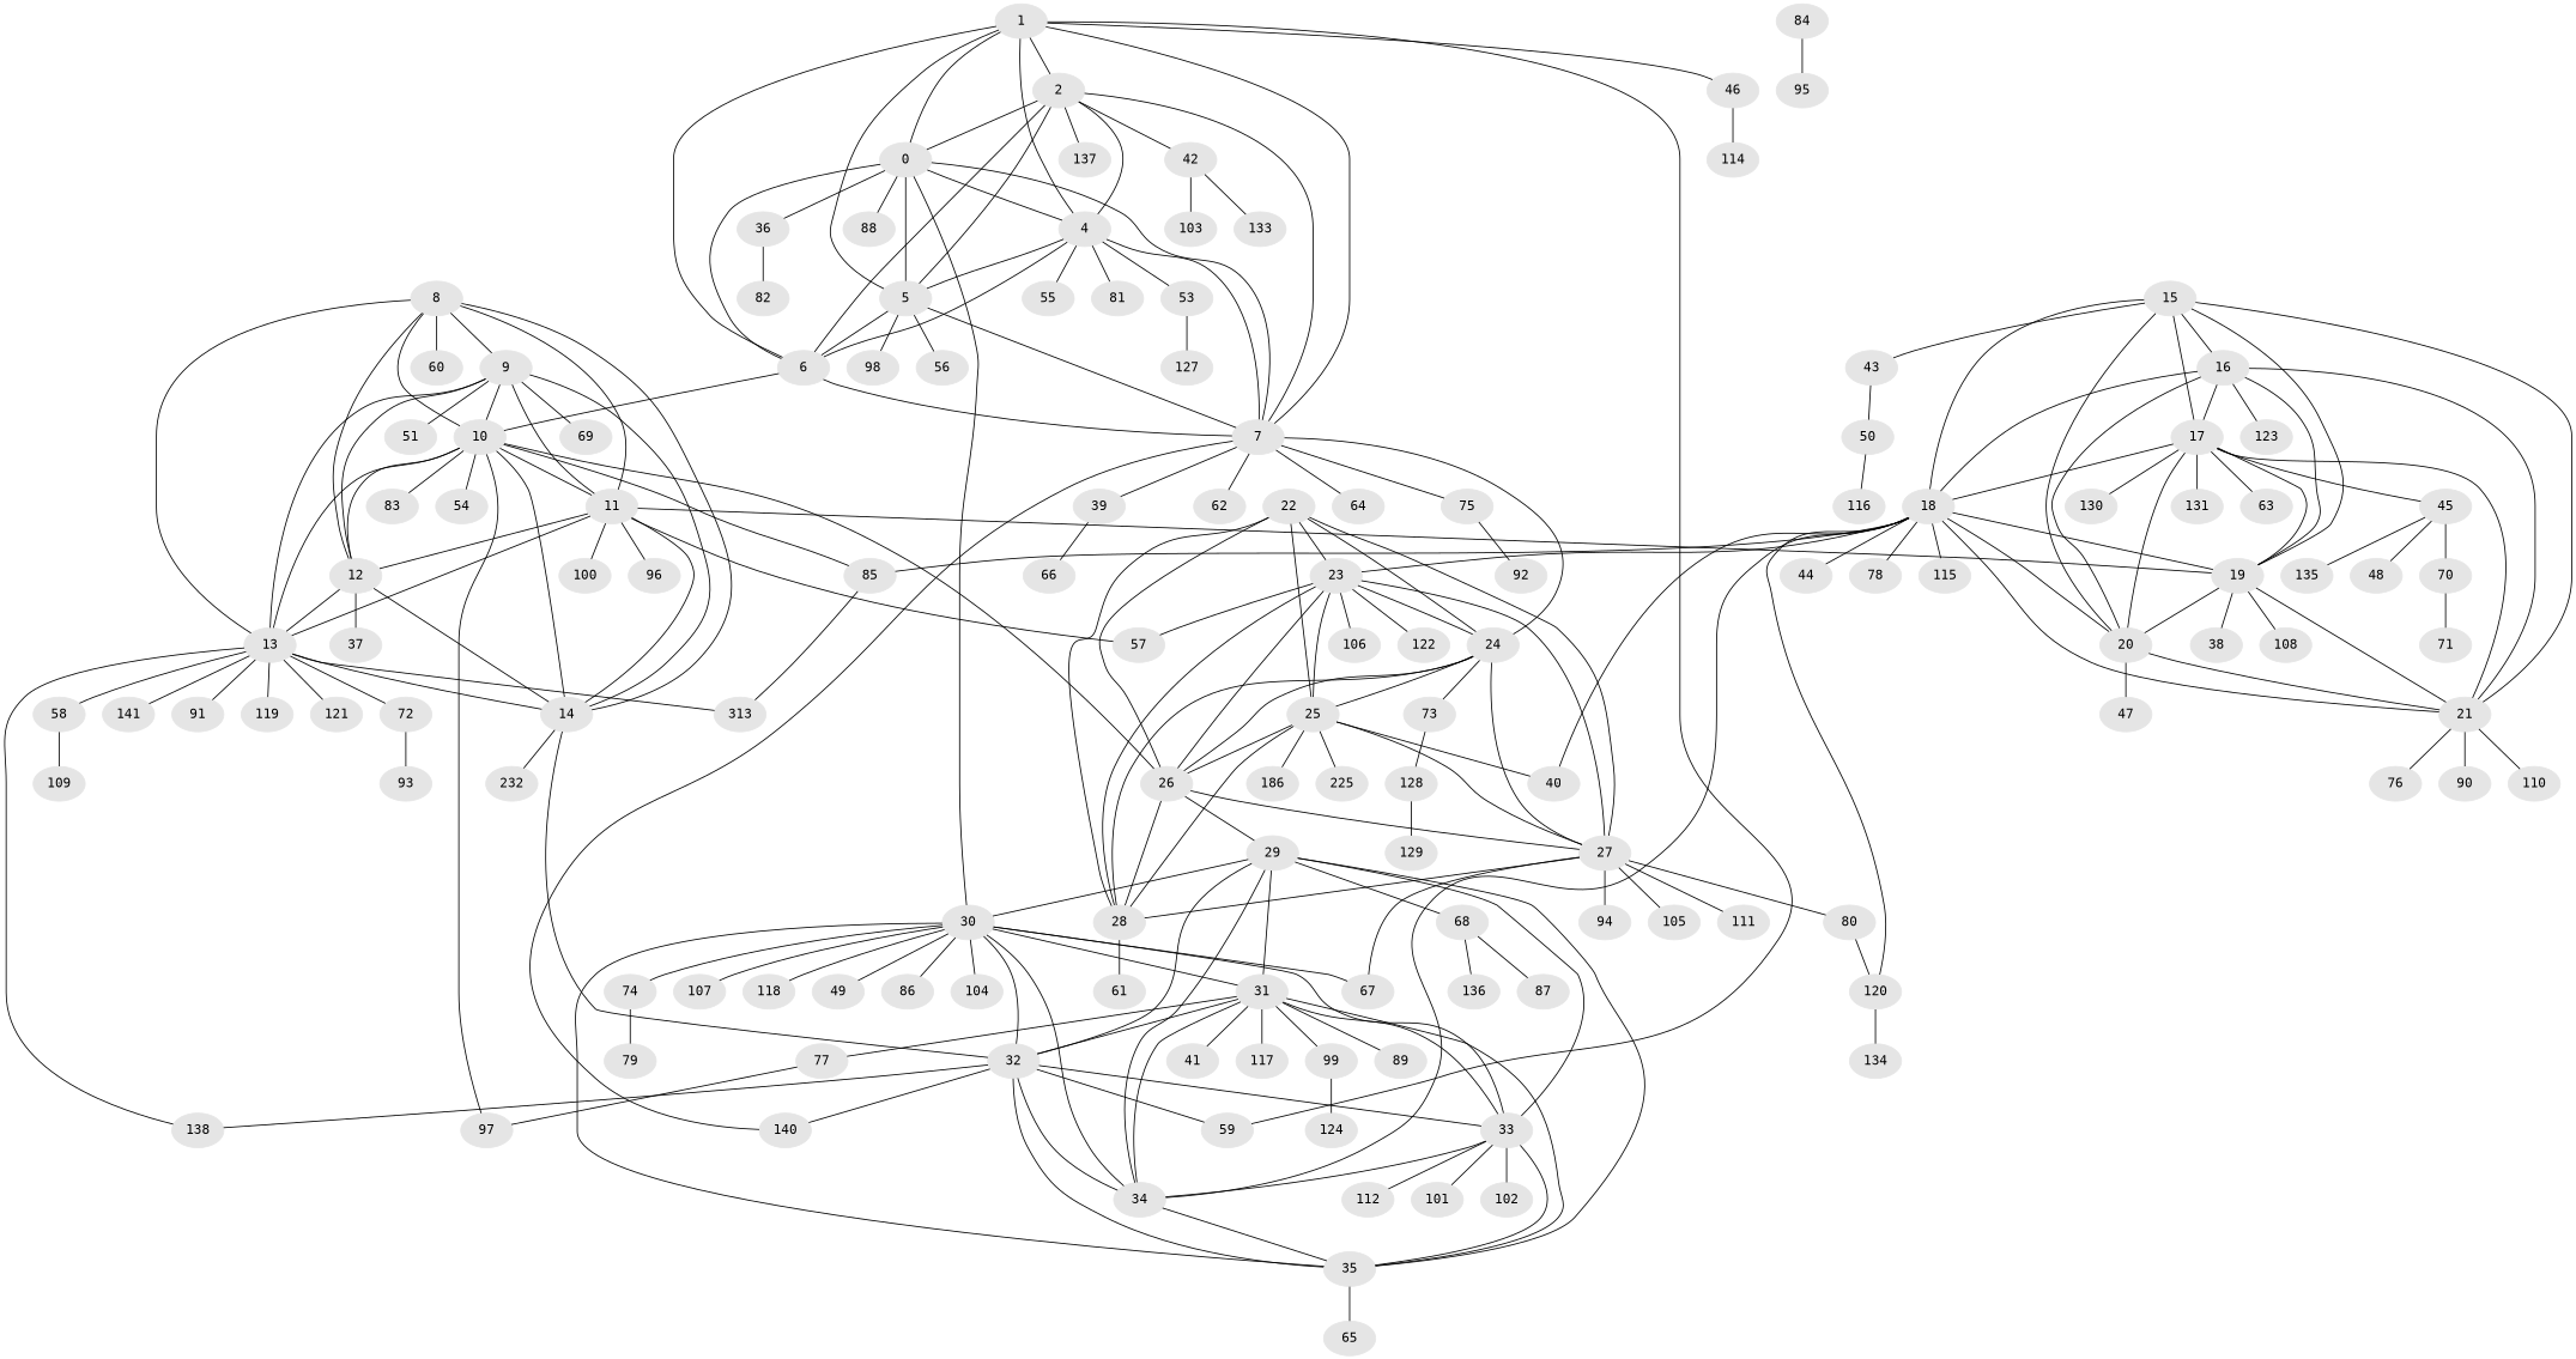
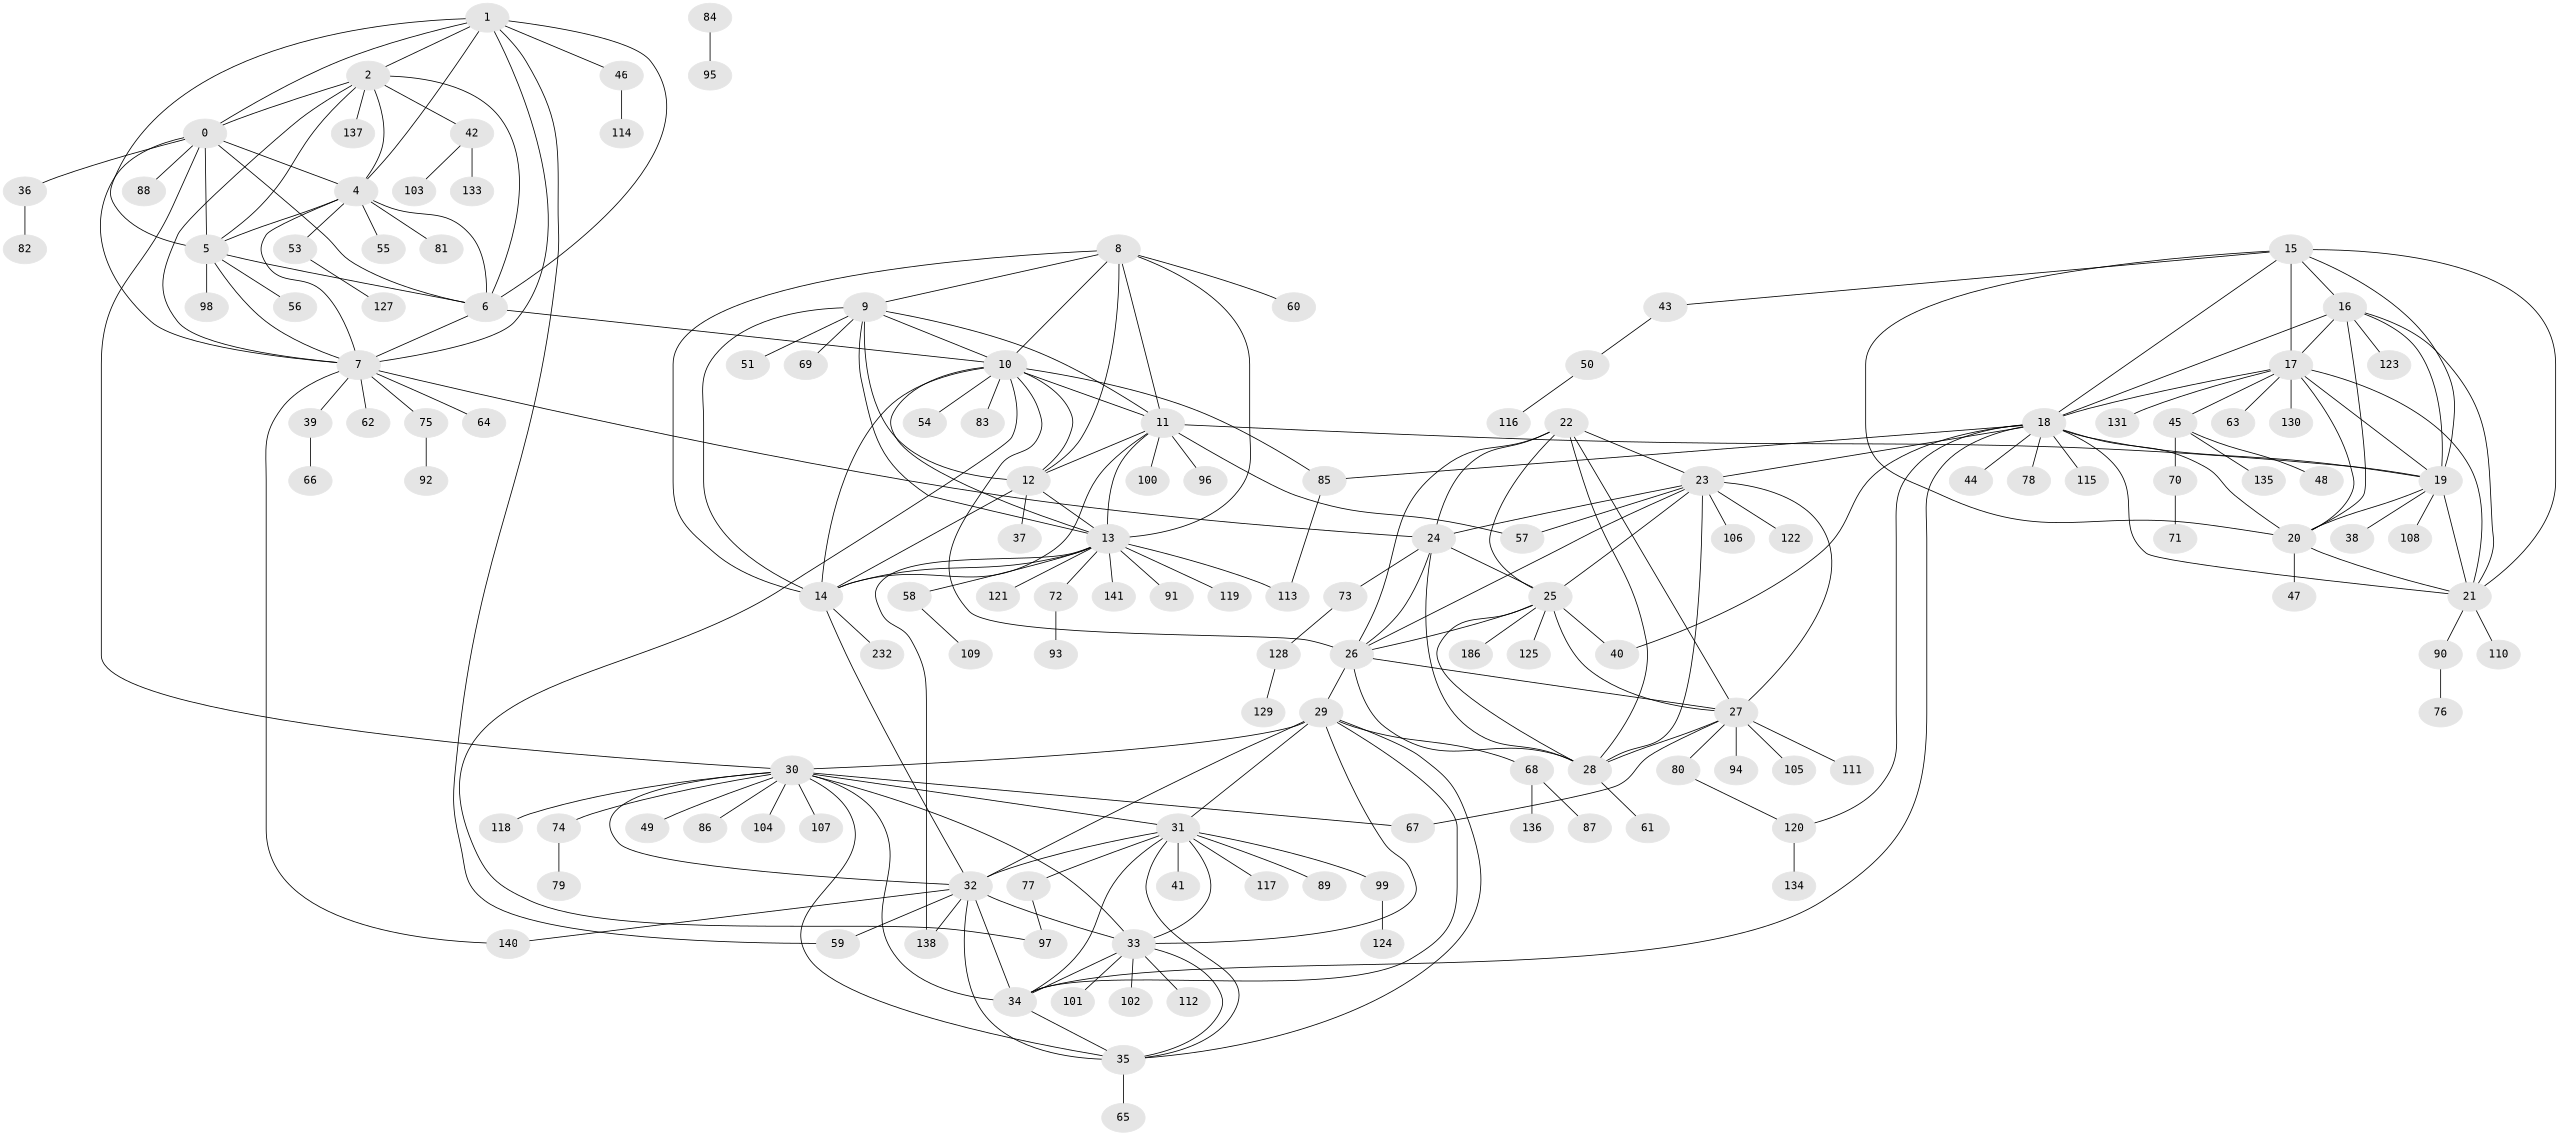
  graph {
    fontname="DejaVu Sans Mono"
    node [color=gray90 fontname="DejaVu Sans Mono" style=filled]
    edge [fontname="DejaVu Sans Mono"]
    1
    2
    n3 [label=0]
    4
    5
    6
    7
    46
    59
    42
    137
    30
    36
    88
    53
    55
    81
    56
    98
    10
    24
    39
    62
    64
    75
    140
    114
    103
    133
    32
    34
    67
    31
    33
    35
    49
    74
    86
    104
    107
    118
    82
    127
    11
    12
    13
    14
    26
    54
    83
    85
    97
    17
    19
    18
    20
    21
    45
    63
    130
    131
    25
    27
    28
    73
    66
    92
    8
    9
    60
    51
    69
    57
    96
    100
    37
    58
    72
    91
-   113 [label=313]
+   113
    119
    121
    138
    141
    n85 [label=232]
    29
    38
    108
    109
    93
    15
    16
    43
    123
    23
    40
    44
    78
    115
    120
    47
    76
    90
    110
    50
    48
    70
    135
    106
    122
    134
    22
-   125 [label=225]
+   125
    n114 [label=186]
    80
    94
    105
    111
    61
    128
    68
    89
    41
    77
    99
    117
    101
    102
    112
    65
    87
    136
    79
    124
    116
    71
    84
    95
    129
    1 -- 2
    1 -- n3
    1 -- 4
    1 -- 5
    1 -- 6
    1 -- 7
    1 -- 46
    1 -- 59
    2 -- n3
    2 -- 4
    2 -- 5
    2 -- 6
    2 -- 7
    2 -- 42
    2 -- 137
    n3 -- 4
    n3 -- 5
    n3 -- 6
    n3 -- 7
    n3 -- 30
    n3 -- 36
    n3 -- 88
    4 -- 5
    4 -- 6
    4 -- 7
    4 -- 53
    4 -- 55
    4 -- 81
    5 -- 6
    5 -- 7
    5 -- 56
    5 -- 98
    6 -- 7
    6 -- 10
    7 -- 24
    7 -- 39
    7 -- 62
    7 -- 64
    7 -- 75
    7 -- 140
    46 -- 114
    42 -- 103
    42 -- 133
    30 -- 32
    30 -- 34
    30 -- 67
    30 -- 31
    30 -- 33
    30 -- 35
    30 -- 49
    30 -- 74
    30 -- 86
    30 -- 104
    30 -- 107
    30 -- 118
    36 -- 82
    53 -- 127
    10 -- 11
    10 -- 12
    10 -- 13
    10 -- 14
    10 -- 26
    10 -- 54
    10 -- 83
    10 -- 85
    10 -- 97
    24 -- 26
    24 -- 25
-   24 -- 27
    24 -- 28
    24 -- 73
    39 -- 66
    75 -- 92
    32 -- 59
    32 -- 140
    32 -- 34
    32 -- 33
    32 -- 35
    32 -- 138
    34 -- 35
    31 -- 32
    31 -- 34
    31 -- 33
    31 -- 35
    31 -- 89
    31 -- 41
    31 -- 77
    31 -- 99
    31 -- 117
    33 -- 34
    33 -- 35
    33 -- 101
    33 -- 102
    33 -- 112
    35 -- 65
    74 -- 79
    11 -- 12
    11 -- 13
    11 -- 14
    11 -- 19
    11 -- 57
    11 -- 96
    11 -- 100
    12 -- 13
    12 -- 14
    12 -- 37
    13 -- 14
    13 -- 58
    13 -- 72
    13 -- 91
    13 -- 113
    13 -- 119
    13 -- 121
    13 -- 138
    13 -- 141
    14 -- 32
    14 -- n85
    26 -- 27
    26 -- 28
    26 -- 29
    85 -- 113
    17 -- 19
    17 -- 18
    17 -- 20
    17 -- 21
    17 -- 45
    17 -- 63
    17 -- 130
    17 -- 131
    19 -- 20
    19 -- 21
    19 -- 38
    19 -- 108
    18 -- 34
    18 -- 85
    18 -- 19
    18 -- 20
    18 -- 21
    18 -- 23
    18 -- 40
    18 -- 44
    18 -- 78
    18 -- 115
    18 -- 120
    20 -- 21
    20 -- 47
-   21 -- 76
+   90 -- 76
    21 -- 90
    21 -- 110
    45 -- 48
    45 -- 70
    45 -- 135
    25 -- 26
    25 -- 27
    25 -- 28
    25 -- 40
    25 -- 125
    25 -- n114
    27 -- 67
    27 -- 28
    27 -- 80
    27 -- 94
    27 -- 105
    27 -- 111
    28 -- 61
    73 -- 128
    8 -- 10
    8 -- 11
    8 -- 12
    8 -- 13
    8 -- 14
    8 -- 9
    8 -- 60
    9 -- 10
    9 -- 11
    9 -- 12
    9 -- 13
    9 -- 14
    9 -- 51
    9 -- 69
    58 -- 109
    72 -- 93
    29 -- 30
    29 -- 32
    29 -- 34
    29 -- 31
    29 -- 33
    29 -- 35
    29 -- 68
    15 -- 17
    15 -- 19
    15 -- 18
    15 -- 20
    15 -- 21
    15 -- 16
    15 -- 43
    16 -- 17
    16 -- 19
    16 -- 18
    16 -- 20
    16 -- 21
    16 -- 123
    43 -- 50
    23 -- 24
    23 -- 26
    23 -- 25
    23 -- 27
    23 -- 28
    23 -- 57
    23 -- 106
    23 -- 122
    120 -- 134
    50 -- 116
    70 -- 71
    22 -- 24
    22 -- 26
    22 -- 25
    22 -- 27
    22 -- 28
    22 -- 23
    80 -- 120
    128 -- 129
    68 -- 87
    68 -- 136
    77 -- 97
    99 -- 124
    84 -- 95
  }
